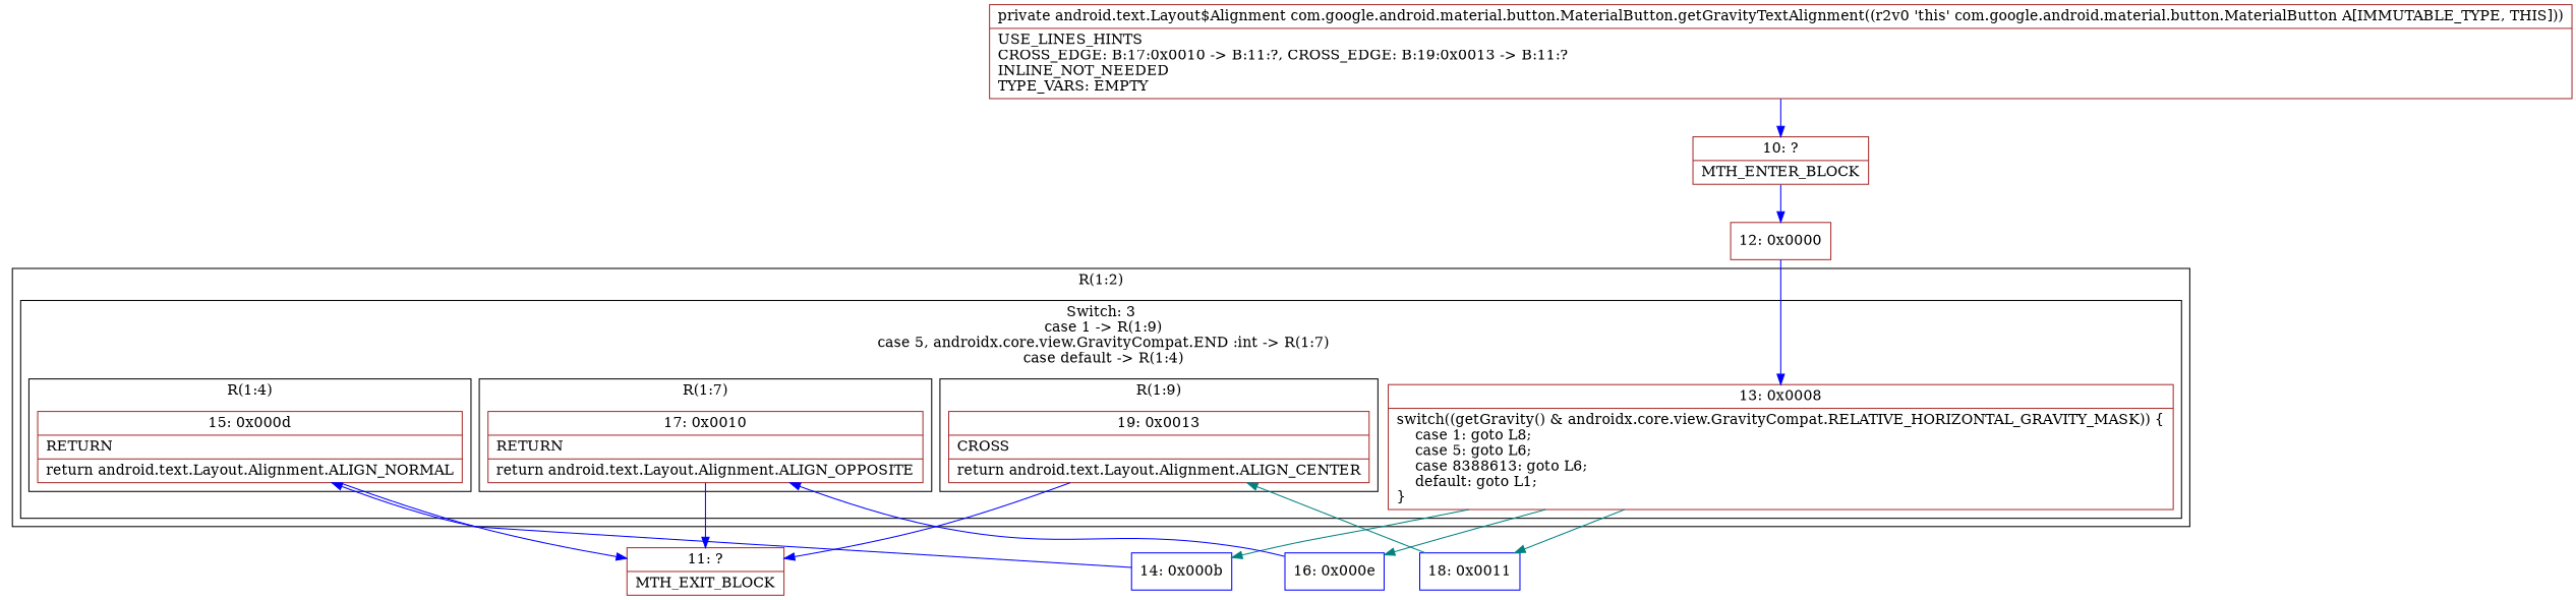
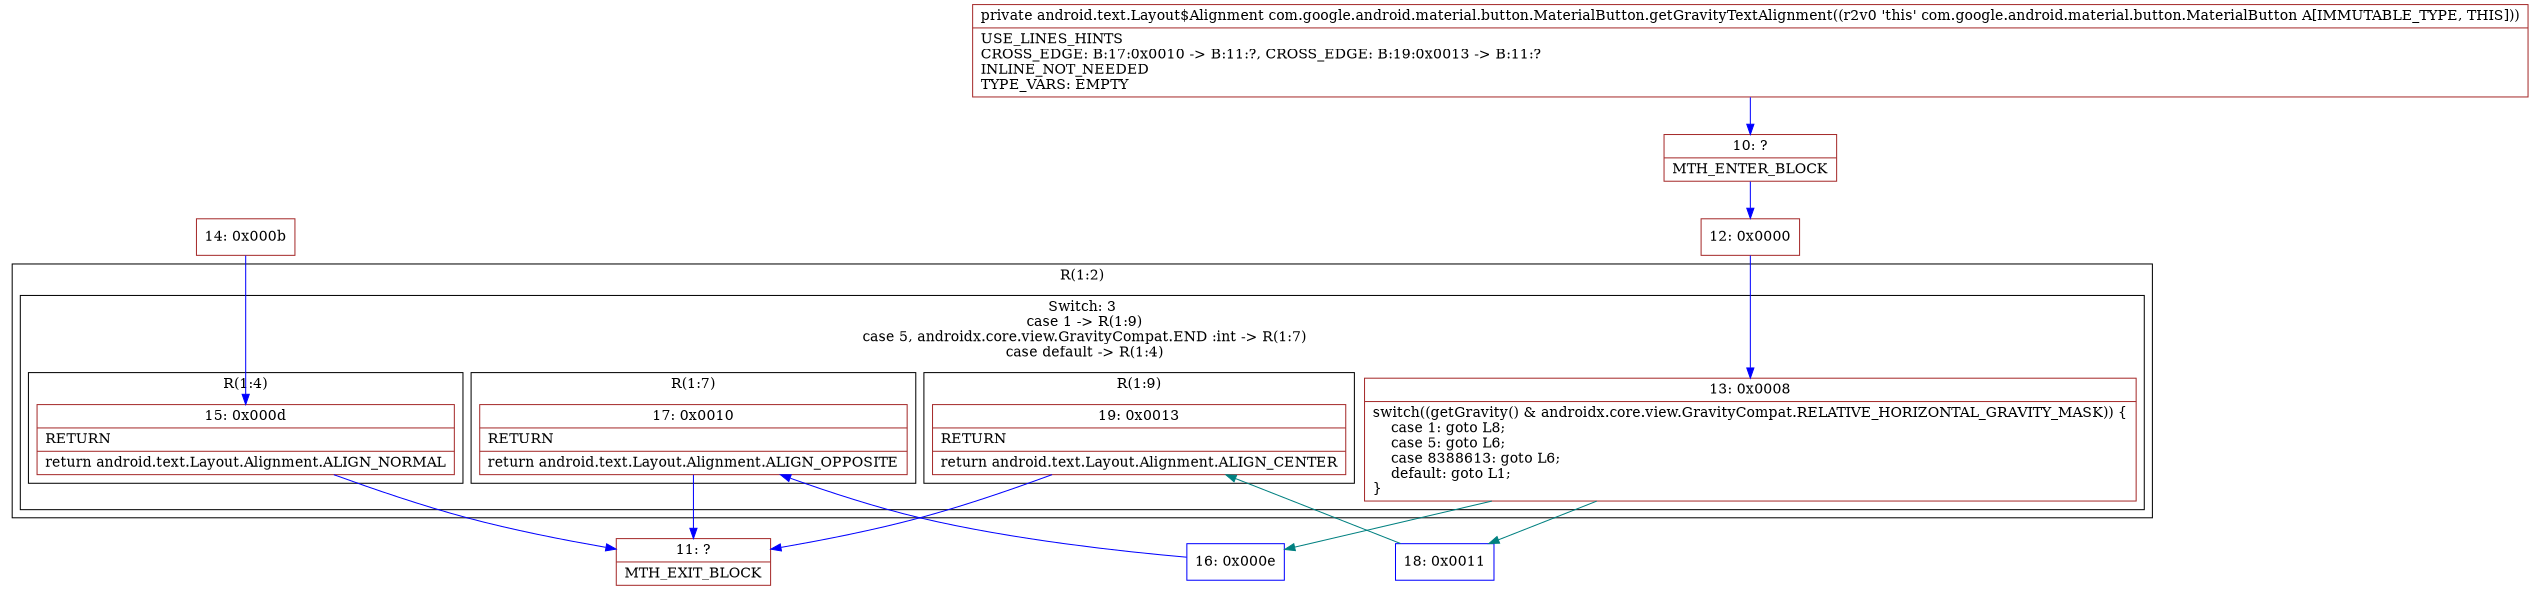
  digraph {
    node [color=brown shape=record]
    edge [color=blue]
-   n1 [label="{19\:\ 0x0013|CROSS\l|return android.text.Layout.Alignment.ALIGN_CENTER\l}"]
+   n1 [label="{19\:\ 0x0013|RETURN\l|return android.text.Layout.Alignment.ALIGN_CENTER\l}"]
    n2 [label="{17\:\ 0x0010|RETURN\l|return android.text.Layout.Alignment.ALIGN_OPPOSITE\l}"]
    n3 [label="{15\:\ 0x000d|RETURN\l|return android.text.Layout.Alignment.ALIGN_NORMAL\l}"]
    n4 [label="{13\:\ 0x0008|switch((getGravity() & androidx.core.view.GravityCompat.RELATIVE_HORIZONTAL_GRAVITY_MASK)) \{\l    case 1: goto L8;\l    case 5: goto L6;\l    case 8388613: goto L6;\l    default: goto L1;\l\}\l}"]
    n5 [label="{11\:\ ?|MTH_EXIT_BLOCK\l}"]
-   n6 [color=blue label="{14\:\ 0x000b}"]
+   n6 [label="{14\:\ 0x000b}"]
    n7 [color=blue label="{16\:\ 0x000e}"]
    n8 [color=blue label="{18\:\ 0x0011}"]
    n9 [label="{10\:\ ?|MTH_ENTER_BLOCK\l}"]
    n10 [label="{12\:\ 0x0000}"]
    n11 [label="{private android.text.Layout$Alignment com.google.android.material.button.MaterialButton.getGravityTextAlignment((r2v0 'this' com.google.android.material.button.MaterialButton A[IMMUTABLE_TYPE, THIS]))  | USE_LINES_HINTS\lCROSS_EDGE: B:17:0x0010 \-\> B:11:?, CROSS_EDGE: B:19:0x0013 \-\> B:11:?\lINLINE_NOT_NEEDED\lTYPE_VARS: EMPTY\l}"]
    subgraph cluster_1 {
      label="R(1:2)"
      subgraph cluster_2 {
        label="Switch: 3\n case 1 -> R(1:9)\n case 5, androidx.core.view.GravityCompat.END :int -> R(1:7)\n case default -> R(1:4)"
        n4
        subgraph cluster_3 {
          label="R(1:9)"
          n1
        }
        subgraph cluster_4 {
          label="R(1:7)"
          n2
        }
        subgraph cluster_5 {
          label="R(1:4)"
          n3
        }
      }
    }
    n1 -> n5
    n2 -> n5
    n3 -> n5
-   n4 -> n6 [color=teal]
    n4 -> n7 [color=teal]
    n4 -> n8 [color=teal]
    n6 -> n3
    n7 -> n2
    n8 -> n1 [color=teal]
    n9 -> n10
    n10 -> n4
    n11 -> n9
  }
